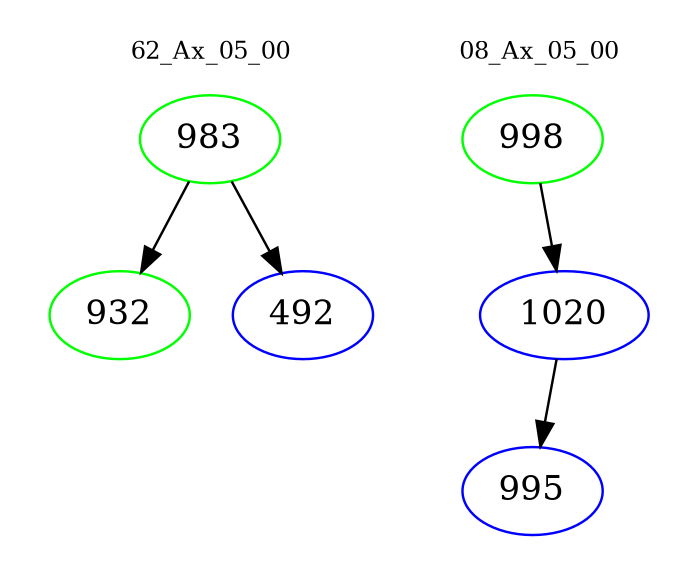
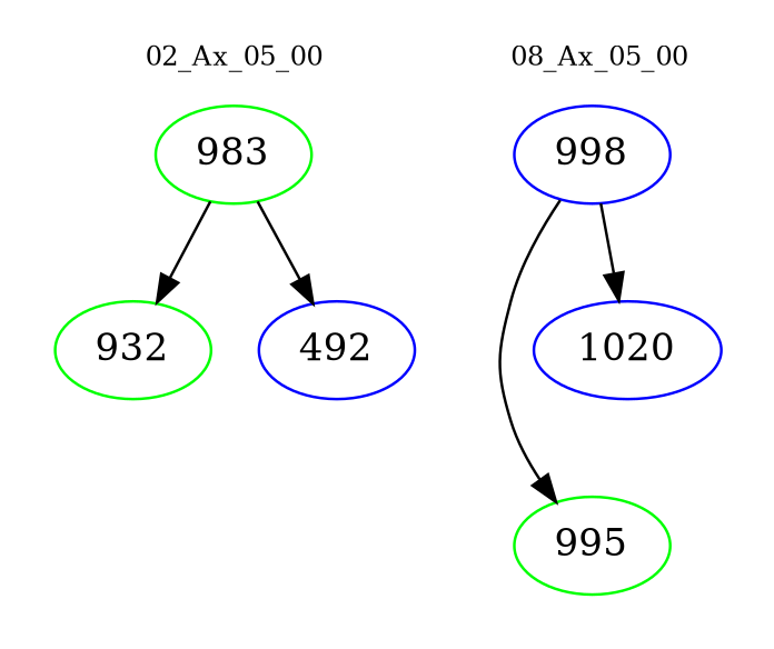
  digraph {
    node [color=green]
    edge [color=black]
    n1 [label=983]
    n2 [label=932]
    n3 [color=blue label=492]
-   n4 [label=998]
-   n5 [color=blue label=995]
+   n4 [color=blue label=998]
+   n5 [label=995]
    n6 [color=blue label=1020]
    subgraph cluster_1 {
      color=white
      fontsize=10
-     label="62_Ax_05_00"
+     label="02_Ax_05_00"
      n1
      n2
      n3
    }
    subgraph cluster_2 {
      color=white
      fontsize=10
      label="08_Ax_05_00"
      n4
      n5
      n6
    }
    n1 -> n2
    n1 -> n3
-   n6 -> n5
+   n4 -> n5
    n4 -> n6
  }
